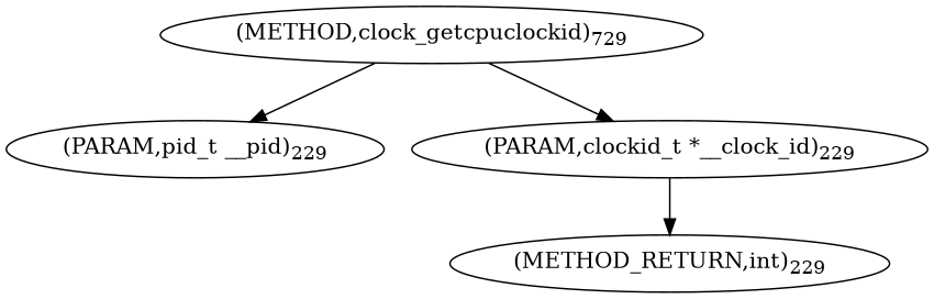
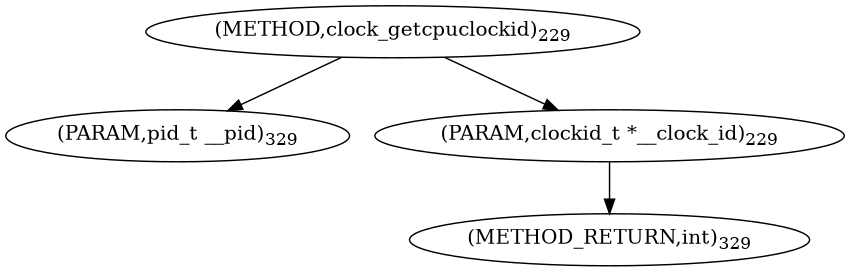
  digraph {
-   n1 [label=<(METHOD,clock_getcpuclockid)<SUB>729</SUB>>]
-   n2 [label=<(PARAM,pid_t __pid)<SUB>229</SUB>>]
+   n1 [label=<(METHOD,clock_getcpuclockid)<SUB>229</SUB>>]
+   n2 [label=<(PARAM,pid_t __pid)<SUB>329</SUB>>]
    n3 [label=<(PARAM,clockid_t *__clock_id)<SUB>229</SUB>>]
-   n4 [label=<(METHOD_RETURN,int)<SUB>229</SUB>>]
+   n4 [label=<(METHOD_RETURN,int)<SUB>329</SUB>>]
    n1 -> n2
    n1 -> n3
    n3 -> n4
  }
